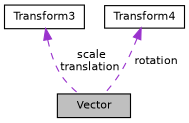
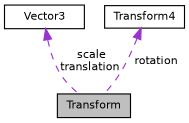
  digraph {
    node [color=black fillcolor=white fontname=Helvetica fontsize=10 shape=record style=filled]
    edge [color=darkorchid3 dir=back fontname=Helvetica fontsize=10 labelfontname=Helvetica labelfontsize=10 style=dashed]
-   n1 [fillcolor=grey75 fontcolor=black height=0.2 label=Vector width=0.4]
-   n2 [height=0.2 label=Transform3 width=0.4]
+   n1 [fillcolor=grey75 fontcolor=black height=0.2 label=Transform width=0.4]
+   n2 [height=0.2 label=Vector3 width=0.4]
    n3 [height=0.2 label=Transform4 width=0.4]
    n2 -> n1 [label=" scale\ntranslation"]
    n3 -> n1 [label=" rotation"]
  }
